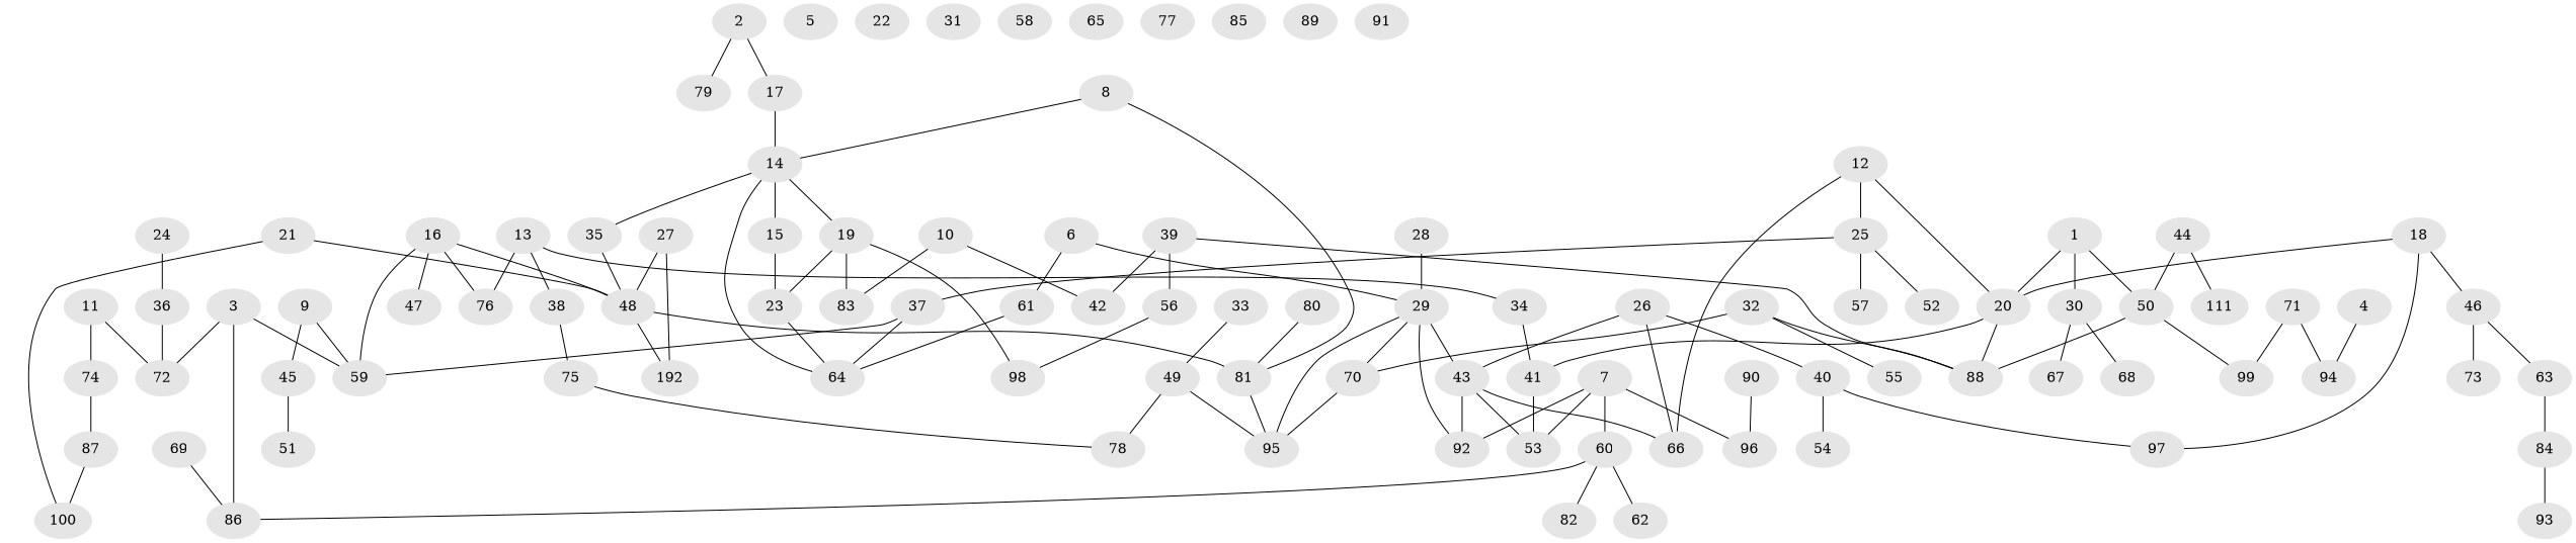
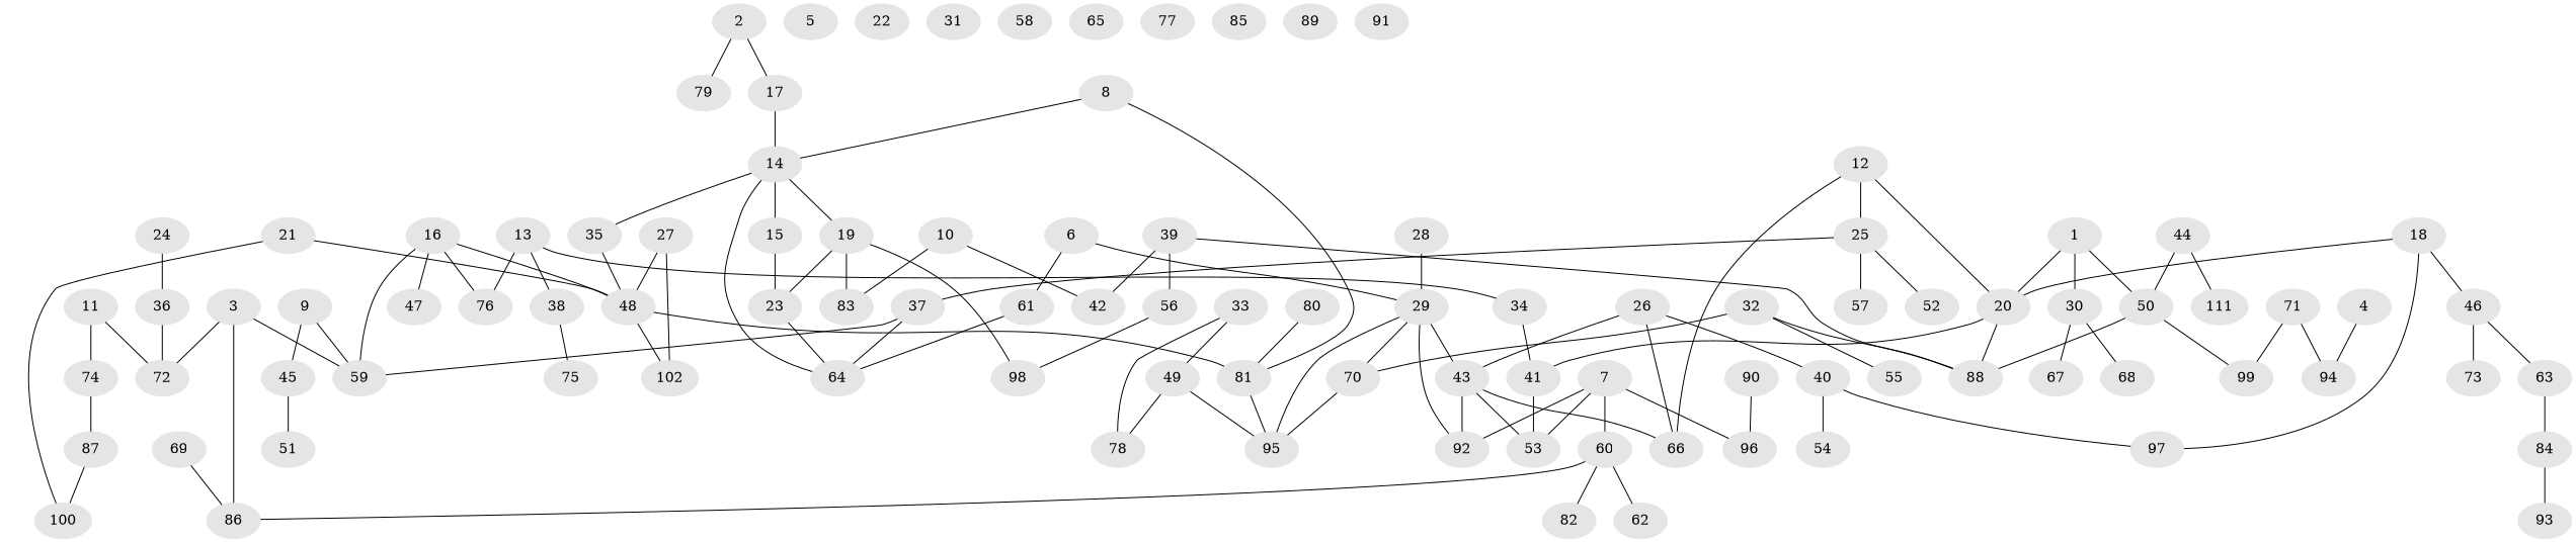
  graph {
    node [color=gray90 style=filled]
    1
    20
    30
    50
    41
    88
    67
    68
    99
    2
    17
    79
    14
    3
    59
    72
    86
    4
    94
    5
    6
    29
    61
    92
    43
    70
    95
    64
    7
    53
    60
    96
    62
    82
    8
    81
    15
    19
    35
    9
    45
    51
    10
    42
    83
    11
    74
    87
    12
    25
    66
    37
    52
    57
    13
    34
    38
    76
    75
    23
    98
    48
    16
    47
-   102 [label=192]
+   102
    18
    46
    97
    63
    73
    21
    100
    22
    24
    36
    26
    40
    54
    27
    28
    31
    32
    55
    33
    49
    78
    39
    56
    44
    n90 [label=111]
    84
    58
    93
    65
    69
    71
    77
    80
    85
    89
    90
    91
    1 -- 20
    1 -- 30
    1 -- 50
    20 -- 41
    20 -- 88
    30 -- 67
    30 -- 68
    50 -- 88
    50 -- 99
    41 -- 53
    2 -- 17
    2 -- 79
    17 -- 14
    14 -- 64
    14 -- 15
    14 -- 19
    14 -- 35
    3 -- 59
    3 -- 72
    3 -- 86
    4 -- 94
    6 -- 29
    6 -- 61
    29 -- 92
    29 -- 43
    29 -- 70
    29 -- 95
    61 -- 64
    43 -- 92
    43 -- 53
    43 -- 66
    70 -- 95
    7 -- 92
    7 -- 53
    7 -- 60
    7 -- 96
    60 -- 86
    60 -- 62
    60 -- 82
    8 -- 14
    8 -- 81
    81 -- 95
    15 -- 23
    19 -- 83
    19 -- 23
    19 -- 98
    35 -- 48
    9 -- 59
    9 -- 45
    45 -- 51
    10 -- 42
    10 -- 83
    11 -- 72
    11 -- 74
    74 -- 87
    87 -- 100
    12 -- 20
    12 -- 25
    12 -- 66
    25 -- 37
    25 -- 52
    25 -- 57
    37 -- 59
    37 -- 64
    13 -- 34
    13 -- 38
    13 -- 76
    34 -- 41
    38 -- 75
-   75 -- 78
+   33 -- 78
    23 -- 64
    48 -- 81
    48 -- 102
    16 -- 59
    16 -- 76
    16 -- 48
    16 -- 47
    18 -- 20
    18 -- 46
    18 -- 97
    46 -- 63
    46 -- 73
    63 -- 84
    21 -- 48
    21 -- 100
    24 -- 36
    36 -- 72
    26 -- 43
    26 -- 66
    26 -- 40
    40 -- 97
    40 -- 54
    27 -- 48
    27 -- 102
    28 -- 29
    32 -- 88
    32 -- 70
    32 -- 55
    33 -- 49
    49 -- 95
    49 -- 78
    39 -- 88
    39 -- 42
    39 -- 56
    56 -- 98
    44 -- 50
    44 -- n90
    84 -- 93
    69 -- 86
    71 -- 99
    71 -- 94
    80 -- 81
    90 -- 96
  }
